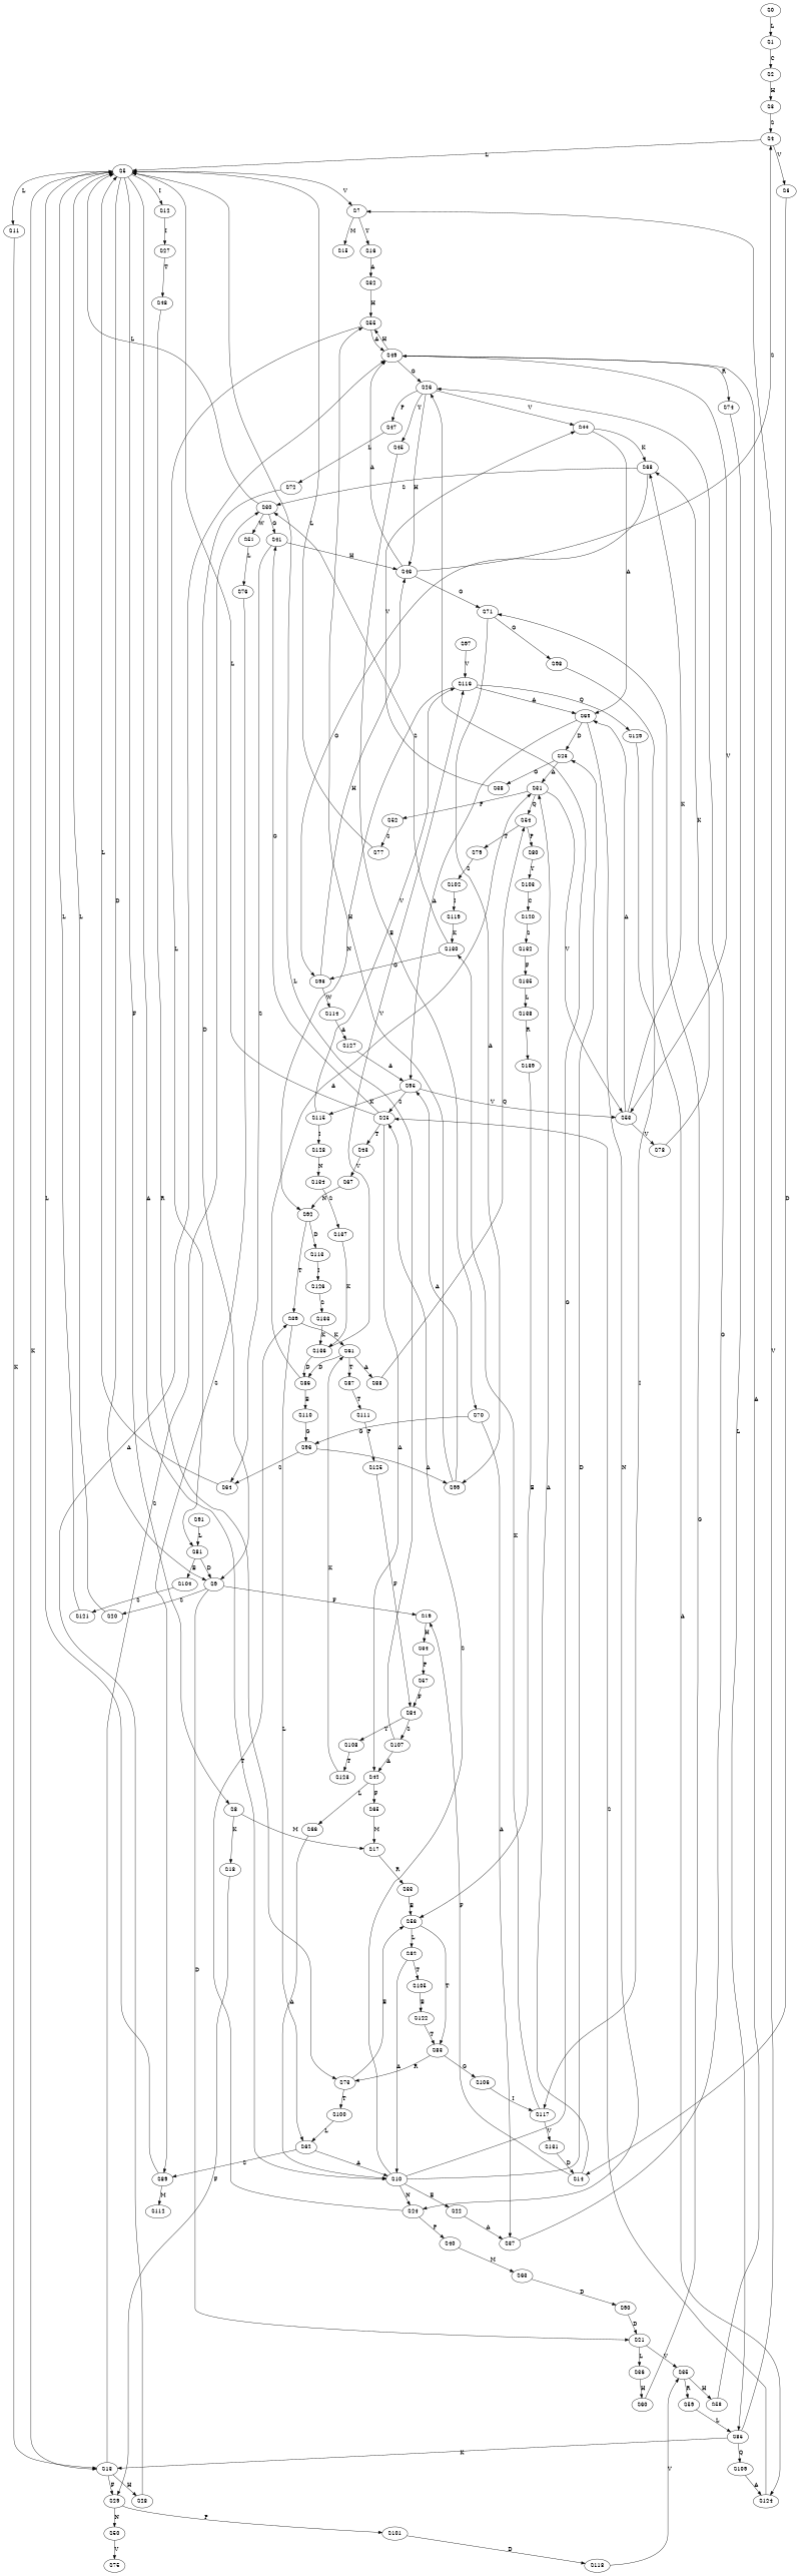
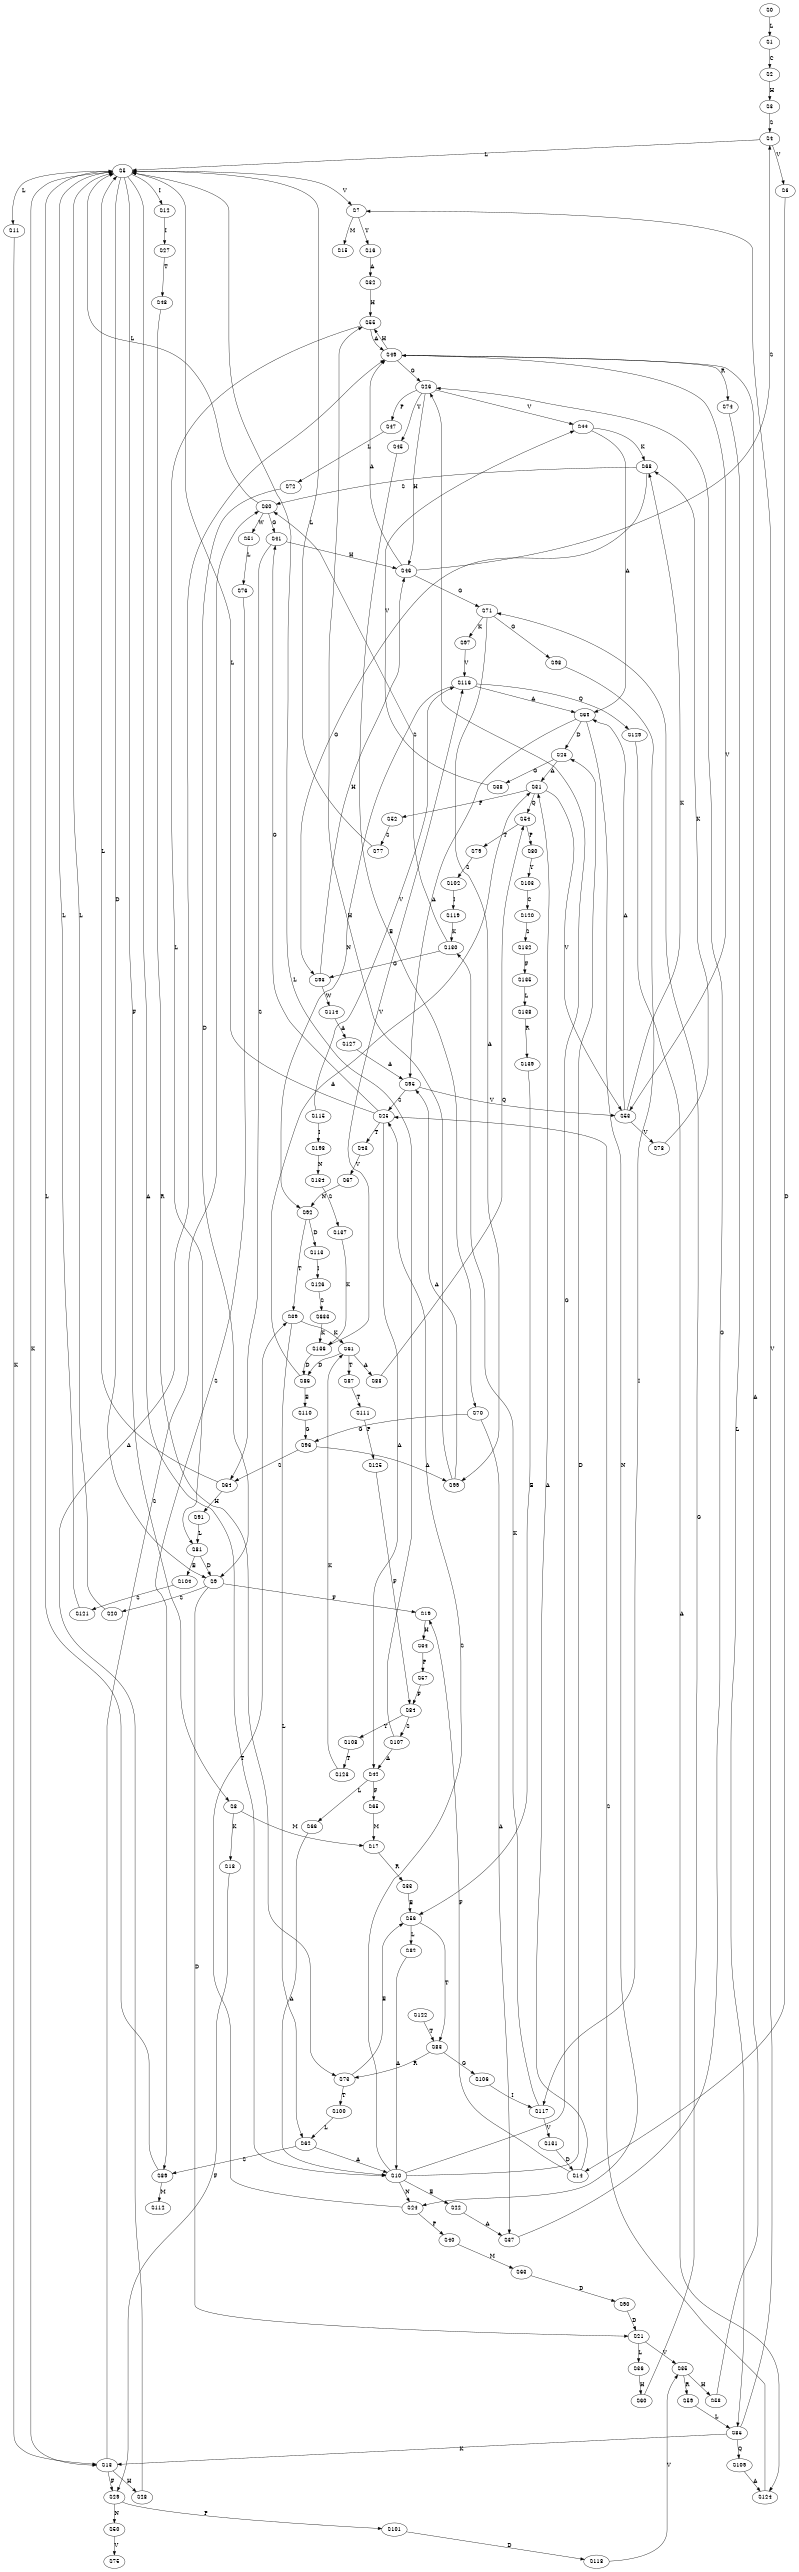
  strict digraph {
    S0
    S1
    S2
    S3
    S4
    S5
    S6
    S7
    S8
    S9
    S10
    S11
    S12
    S13
    S14
    S15
    S16
    S17
    S18
    S19
    S20
    S21
    S22
    S23
    S24
    S25
    S26
    S27
    S28
    S29
    S30
    S31
    S32
    S33
    S34
    S35
    S36
    S37
    S38
    S39
    S40
    S41
    S42
    S43
    S44
    S45
    S46
    S47
    S48
    S49
    S50
    S101
    S51
    S52
    S53
    S54
    S55
    S56
    S57
    S58
    S59
    S60
    S61
    S62
    S63
    S64
    S65
    S66
    S67
    S68
    S69
    S70
    S71
    S72
    S73
    S74
    S75
    S76
    S77
    S78
    S79
    S80
    S81
    S82
    S83
    S84
    S85
    S86
    S87
    S88
    S89
    S90
    S91
    S92
    S93
    S95
    S96
    S97
    S98
    S99
    S100
    S102
    S103
    S104
-   S105
    S106
    S107
    S108
    S109
    S110
    S111
    S112
    S113
    S114
    S115
    S116
    S117
    S118
    S119
    S120
    S121
    S122
    S123
    S124
    S125
    S126
    S127
-   S128
+   S128 [label=S198]
    S129
    S130
    S131
    S132
-   S133
+   S133 [label=S633]
    S134
    S135
    S136
    S137
    S138
    S139
    S0 -> S1 [label=L]
    S1 -> S2 [label=C]
    S2 -> S3 [label=H]
    S3 -> S4 [label=S]
    S4 -> S5 [label=L]
    S4 -> S6 [label=V]
    S5 -> S7 [label=V]
    S5 -> S8 [label=F]
    S5 -> S9 [label=D]
    S5 -> S10 [label=A]
    S5 -> S11 [label=L]
    S5 -> S12 [label=I]
    S5 -> S13 [label=K]
    S6 -> S14 [label=D]
    S7 -> S15 [label=M]
    S7 -> S16 [label=Y]
    S8 -> S17 [label=M]
    S8 -> S18 [label=K]
    S9 -> S19 [label=F]
    S9 -> S20 [label=S]
    S9 -> S21 [label=D]
    S10 -> S22 [label=E]
    S10 -> S23 [label=D]
    S10 -> S24 [label=N]
    S10 -> S25 [label=S]
    S10 -> S26 [label=G]
    S11 -> S13 [label=K]
    S12 -> S27 [label=I]
    S13 -> S28 [label=H]
    S13 -> S29 [label=F]
    S13 -> S30 [label=S]
    S14 -> S19 [label=F]
    S14 -> S31 [label=A]
    S16 -> S32 [label=A]
    S17 -> S33 [label=R]
    S18 -> S29 [label=F]
    S19 -> S34 [label=H]
    S20 -> S5 [label=L]
    S21 -> S35 [label=V]
    S21 -> S36 [label=L]
    S22 -> S37 [label=A]
    S23 -> S31 [label=A]
    S23 -> S38 [label=G]
    S24 -> S39 [label=T]
    S24 -> S40 [label=P]
    S25 -> S5 [label=L]
    S25 -> S41 [label=G]
    S25 -> S42 [label=A]
    S25 -> S43 [label=T]
    S26 -> S44 [label=V]
    S26 -> S45 [label=Y]
    S26 -> S46 [label=H]
    S26 -> S47 [label=P]
    S27 -> S48 [label=T]
    S28 -> S49 [label=A]
    S29 -> S50 [label=N]
    S29 -> S101 [label=P]
    S30 -> S5 [label=L]
    S30 -> S41 [label=G]
    S30 -> S51 [label=W]
    S31 -> S52 [label=P]
    S31 -> S53 [label=V]
    S31 -> S54 [label=Q]
    S32 -> S55 [label=H]
    S33 -> S56 [label=E]
    S34 -> S57 [label=P]
    S35 -> S58 [label=H]
    S35 -> S59 [label=R]
    S36 -> S60 [label=H]
    S37 -> S26 [label=G]
    S38 -> S44 [label=V]
    S39 -> S61 [label=K]
    S39 -> S62 [label=L]
    S40 -> S63 [label=M]
    S41 -> S46 [label=H]
    S41 -> S64 [label=S]
    S42 -> S65 [label=F]
    S42 -> S66 [label=L]
    S43 -> S67 [label=V]
    S44 -> S68 [label=K]
    S44 -> S69 [label=A]
    S45 -> S70 [label=E]
    S46 -> S4 [label=S]
    S46 -> S49 [label=A]
    S46 -> S71 [label=G]
    S47 -> S72 [label=L]
    S48 -> S73 [label=R]
    S49 -> S26 [label=G]
    S49 -> S53 [label=V]
    S49 -> S55 [label=H]
    S49 -> S74 [label=R]
    S50 -> S75 [label=V]
    S101 -> S118 [label=D]
    S51 -> S76 [label=L]
    S52 -> S77 [label=S]
    S53 -> S68 [label=K]
    S53 -> S69 [label=A]
    S53 -> S78 [label=V]
    S54 -> S79 [label=T]
    S54 -> S80 [label=P]
    S55 -> S49 [label=A]
    S55 -> S81 [label=L]
    S56 -> S82 [label=L]
    S56 -> S83 [label=T]
    S57 -> S84 [label=F]
    S58 -> S49 [label=A]
    S59 -> S85 [label=L]
    S60 -> S71 [label=G]
    S61 -> S86 [label=D]
    S61 -> S87 [label=T]
    S61 -> S88 [label=A]
    S62 -> S10 [label=A]
    S62 -> S89 [label=S]
    S63 -> S90 [label=D]
    S64 -> S5 [label=L]
+   S64 -> S91 [label=H]
    S65 -> S17 [label=M]
    S66 -> S10 [label=A]
    S67 -> S92 [label=N]
    S68 -> S30 [label=S]
    S68 -> S93 [label=G]
    S69 -> S23 [label=D]
    S69 -> S24 [label=N]
    S69 -> S95 [label=A]
    S70 -> S37 [label=A]
    S70 -> S96 [label=G]
+   S71 -> S97 [label=K]
    S71 -> S98 [label=G]
    S71 -> S99 [label=A]
    S72 -> S9 [label=D]
    S73 -> S56 [label=E]
    S73 -> S100 [label=T]
    S74 -> S85 [label=L]
    S76 -> S89 [label=S]
    S77 -> S5 [label=L]
    S78 -> S68 [label=K]
    S79 -> S102 [label=S]
    S80 -> S103 [label=Y]
    S81 -> S9 [label=D]
    S81 -> S104 [label=E]
    S82 -> S10 [label=A]
-   S82 -> S105 [label=T]
    S83 -> S73 [label=R]
    S83 -> S106 [label=G]
    S84 -> S107 [label=S]
    S84 -> S108 [label=Y]
    S85 -> S7 [label=V]
    S85 -> S13 [label=K]
    S85 -> S109 [label=Q]
    S86 -> S31 [label=A]
    S86 -> S110 [label=E]
    S87 -> S111 [label=T]
    S88 -> S54 [label=Q]
    S89 -> S5 [label=L]
    S89 -> S112 [label=M]
    S90 -> S21 [label=D]
    S91 -> S81 [label=L]
    S92 -> S39 [label=T]
    S92 -> S113 [label=D]
    S93 -> S46 [label=H]
    S93 -> S114 [label=W]
    S95 -> S25 [label=S]
    S95 -> S53 [label=V]
-   S95 -> S115 [label=K]
    S96 -> S64 [label=S]
    S96 -> S99 [label=A]
    S97 -> S116 [label=V]
    S98 -> S117 [label=I]
    S99 -> S55 [label=H]
    S99 -> S95 [label=A]
    S100 -> S62 [label=L]
    S102 -> S119 [label=I]
    S103 -> S120 [label=C]
    S104 -> S121 [label=S]
-   S105 -> S122 [label=E]
    S106 -> S117 [label=I]
    S107 -> S5 [label=L]
    S107 -> S42 [label=A]
    S108 -> S123 [label=T]
    S109 -> S124 [label=A]
    S110 -> S96 [label=G]
    S111 -> S125 [label=P]
    S113 -> S126 [label=I]
    S114 -> S127 [label=A]
    S115 -> S116 [label=V]
    S115 -> S128 [label=I]
    S116 -> S69 [label=A]
    S116 -> S92 [label=N]
    S116 -> S129 [label=Q]
    S117 -> S130 [label=K]
    S117 -> S131 [label=V]
    S118 -> S35 [label=V]
    S119 -> S130 [label=K]
    S120 -> S132 [label=S]
    S121 -> S5 [label=L]
    S122 -> S83 [label=T]
    S123 -> S61 [label=K]
    S124 -> S25 [label=S]
    S125 -> S84 [label=F]
    S126 -> S133 [label=S]
    S127 -> S95 [label=A]
    S128 -> S134 [label=N]
    S129 -> S124 [label=A]
    S130 -> S30 [label=S]
    S130 -> S93 [label=G]
    S131 -> S14 [label=D]
    S132 -> S135 [label=F]
    S133 -> S136 [label=K]
    S134 -> S137 [label=S]
    S135 -> S138 [label=L]
    S136 -> S86 [label=D]
    S136 -> S116 [label=V]
    S137 -> S136 [label=K]
    S138 -> S139 [label=R]
    S139 -> S56 [label=E]
  }
